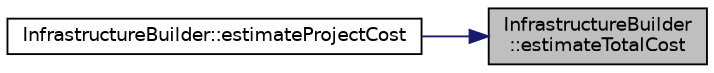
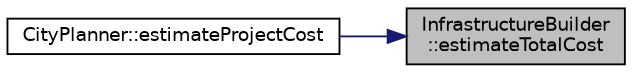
  digraph {
    rankdir=RL
    node [color=black fontname=Helvetica fontsize=10 shape=record style=filled]
    n1 [fillcolor=grey75 fontcolor=black height=0.2 label="InfrastructureBuilder\l::estimateTotalCost" width=0.4]
-   n2 [fillcolor=white height=0.2 label="InfrastructureBuilder::estimateProjectCost" width=0.4]
+   n2 [fillcolor=white height=0.2 label="CityPlanner::estimateProjectCost" width=0.4]
    n1 -> n2 [color=midnightblue dir=back fontname=Helvetica fontsize=10 labelfontname=Helvetica labelfontsize=10 style=solid]
  }
